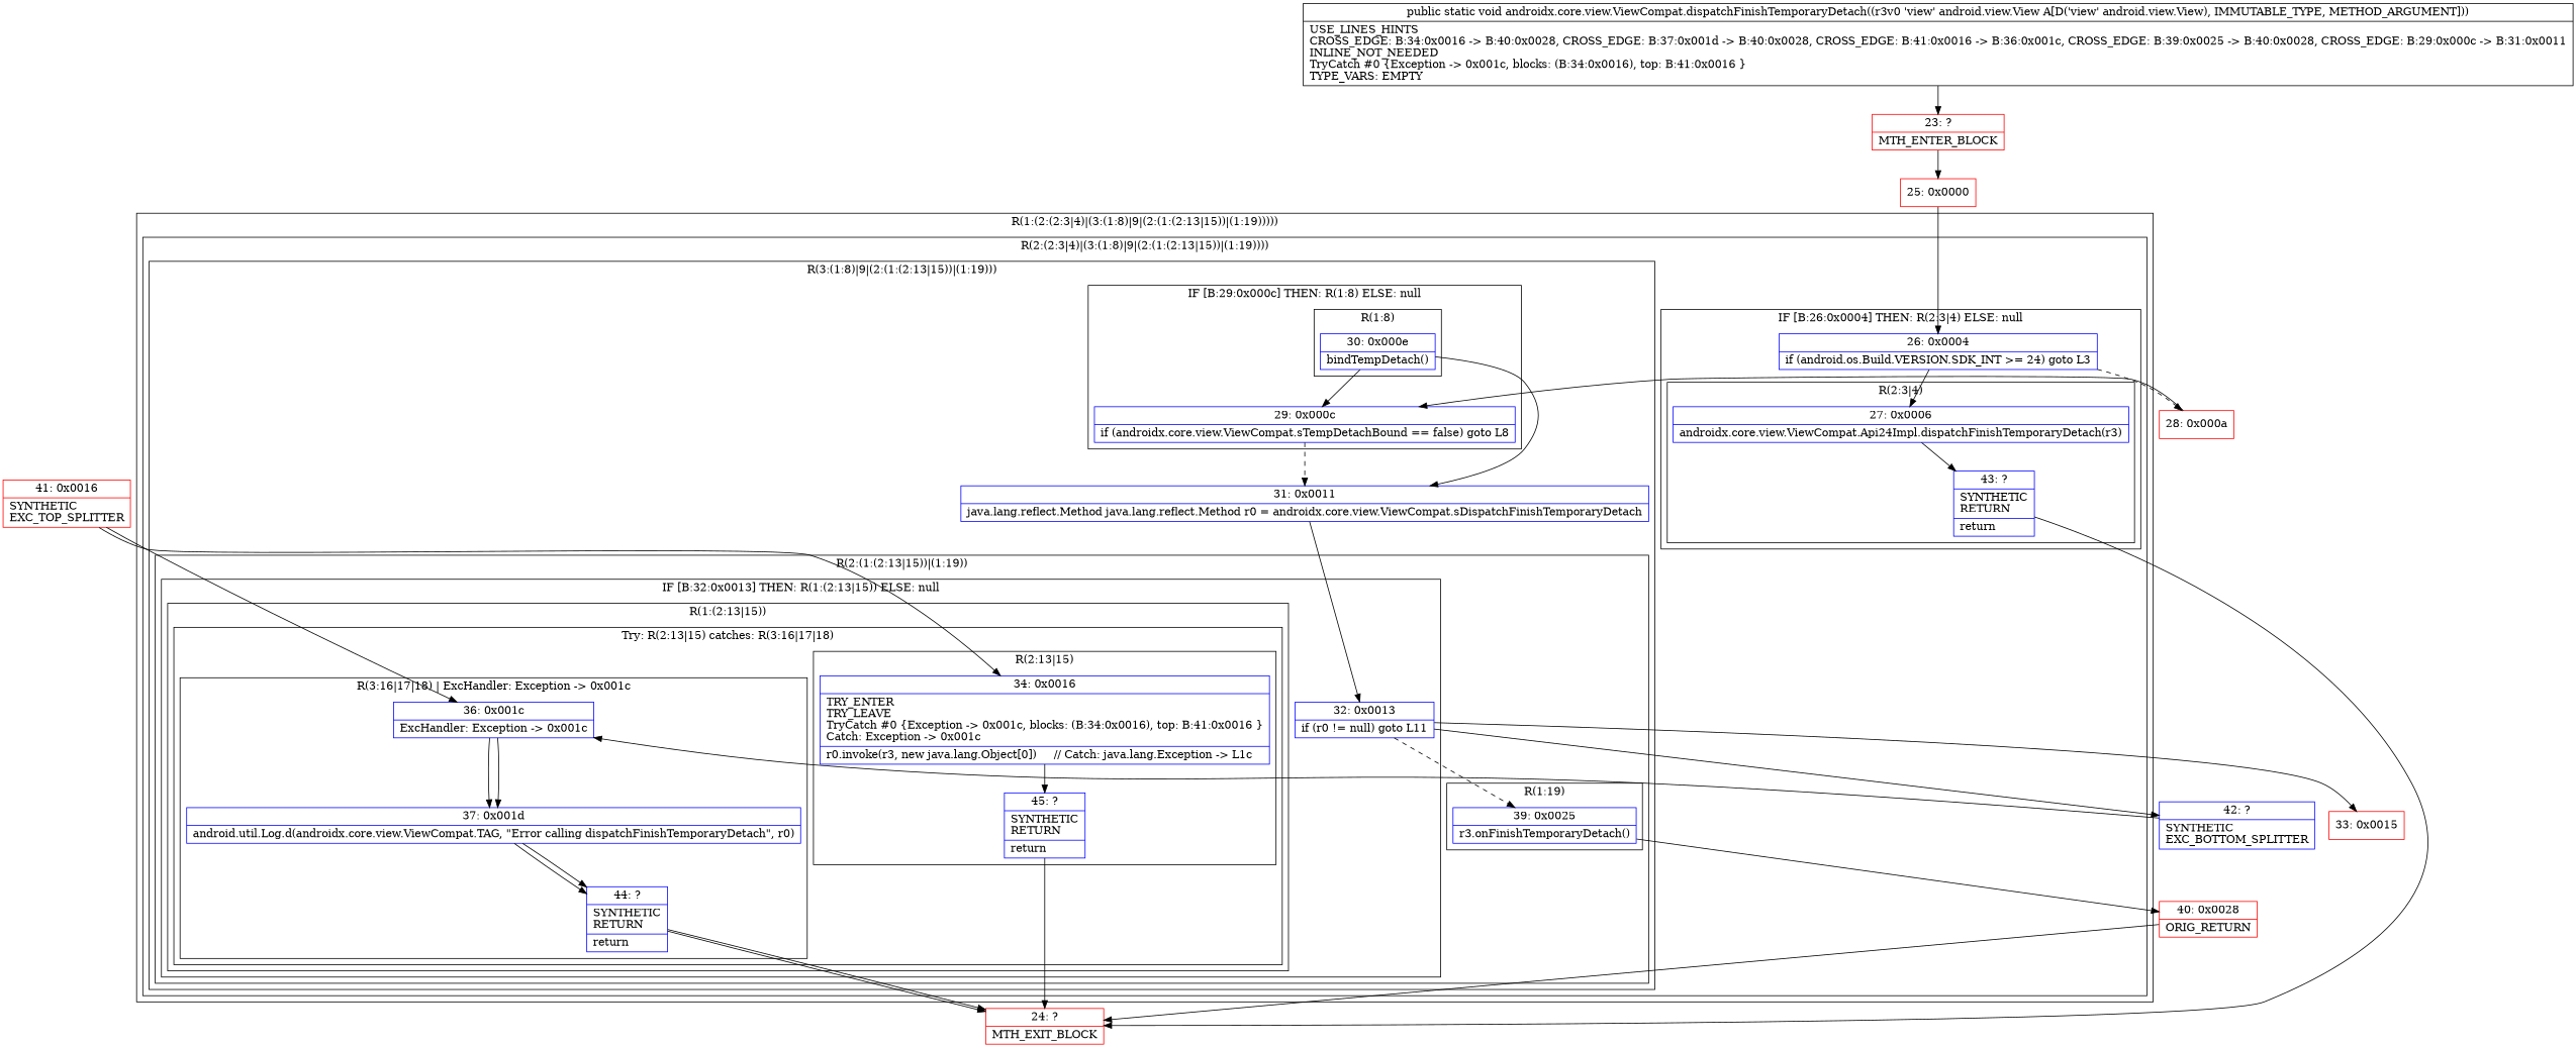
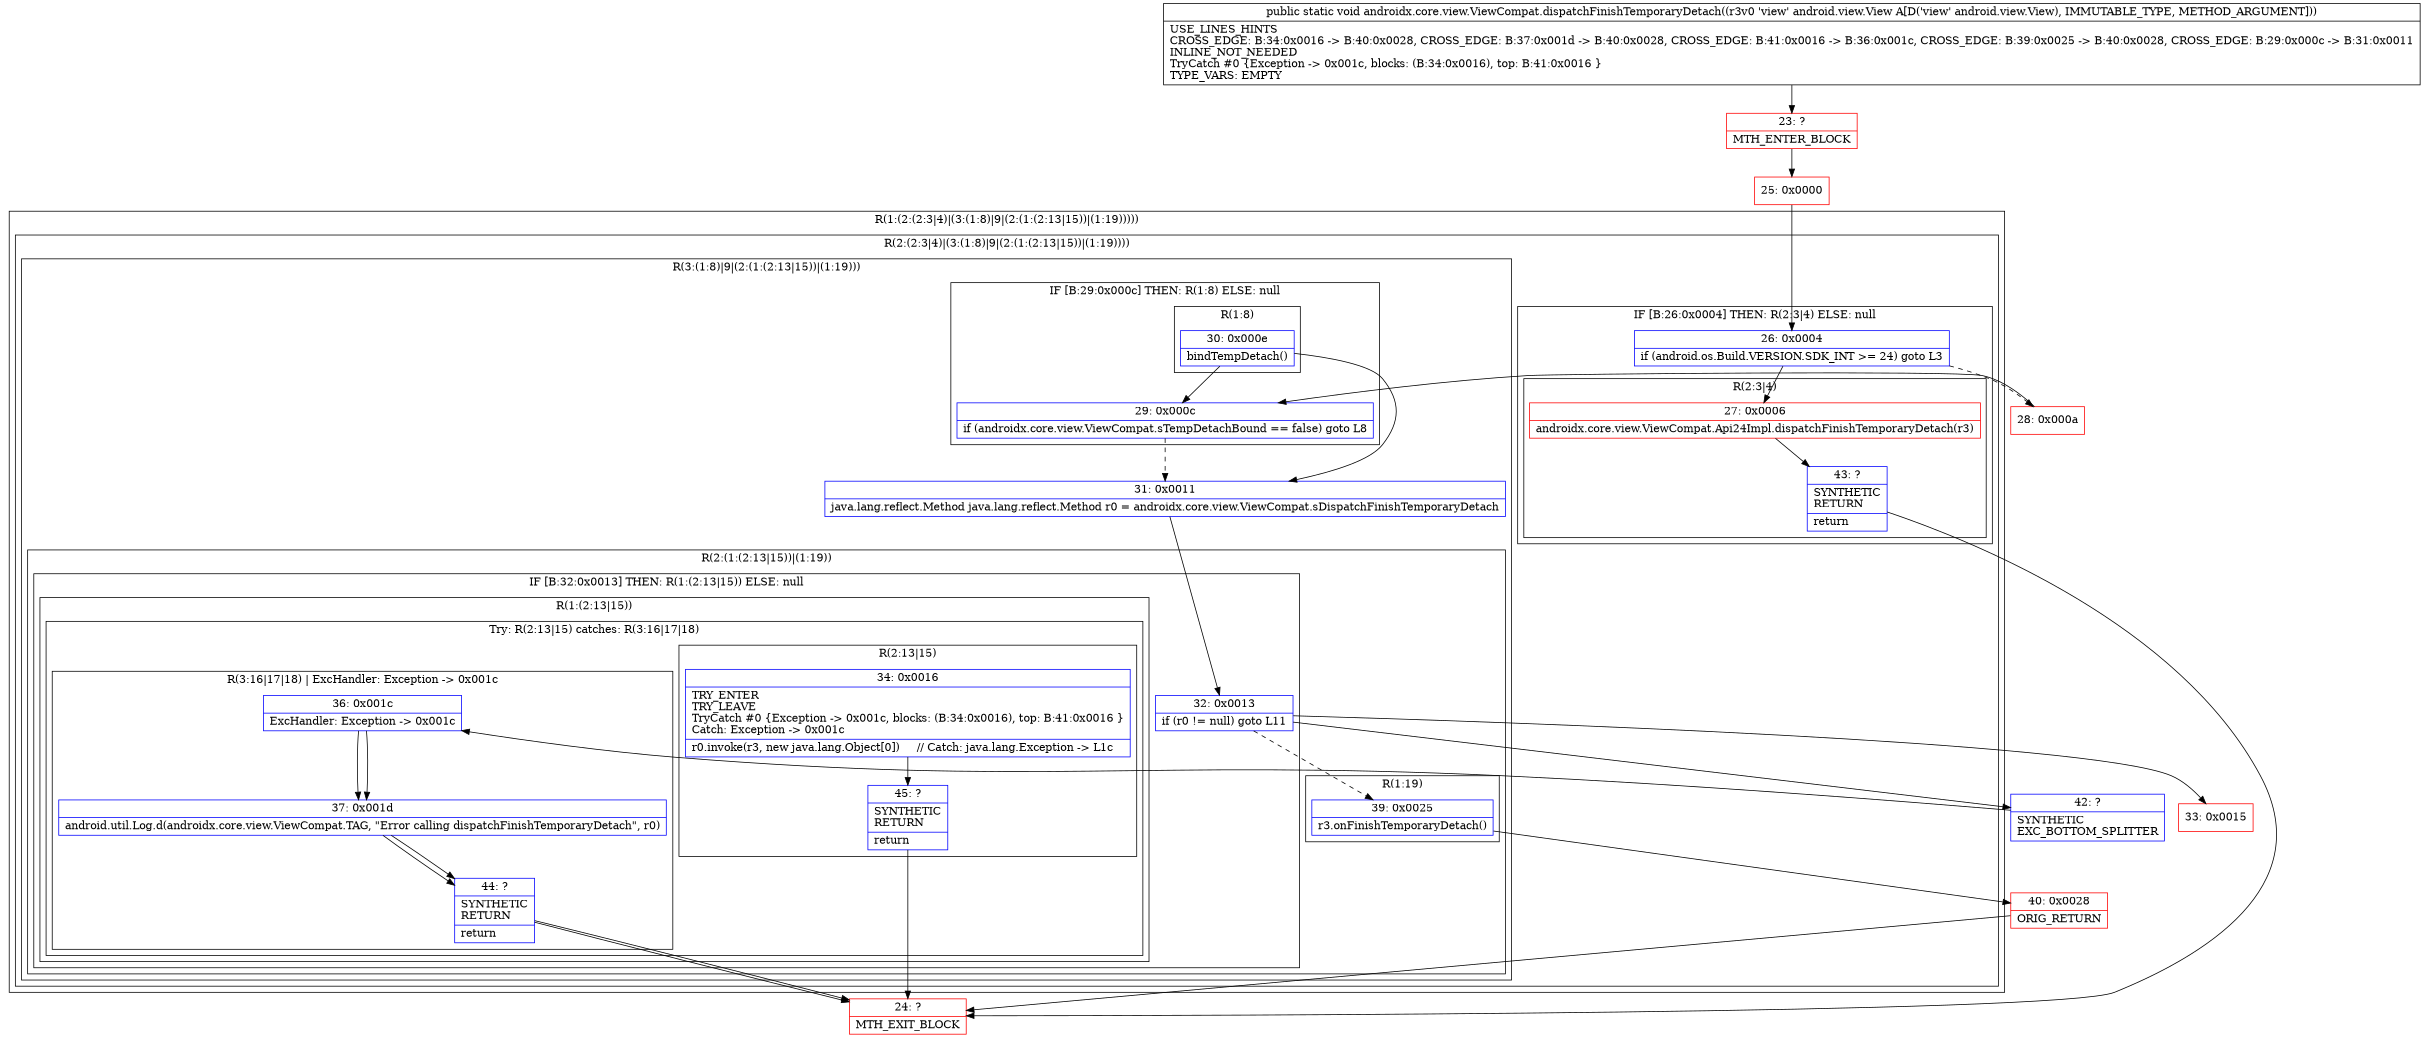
  digraph {
    node [color=blue shape=record]
-   n1 [label="{27\:\ 0x0006|androidx.core.view.ViewCompat.Api24Impl.dispatchFinishTemporaryDetach(r3)\l}"]
+   n1 [color=red label="{27\:\ 0x0006|androidx.core.view.ViewCompat.Api24Impl.dispatchFinishTemporaryDetach(r3)\l}"]
    n2 [label="{43\:\ ?|SYNTHETIC\lRETURN\l|return\l}"]
    n3 [label="{26\:\ 0x0004|if (android.os.Build.VERSION.SDK_INT \>= 24) goto L3\l}"]
    n4 [label="{30\:\ 0x000e|bindTempDetach()\l}"]
    n5 [label="{29\:\ 0x000c|if (androidx.core.view.ViewCompat.sTempDetachBound == false) goto L8\l}"]
    n6 [label="{34\:\ 0x0016|TRY_ENTER\lTRY_LEAVE\lTryCatch #0 \{Exception \-\> 0x001c, blocks: (B:34:0x0016), top: B:41:0x0016 \}\lCatch: Exception \-\> 0x001c\l|r0.invoke(r3, new java.lang.Object[0])     \/\/ Catch: java.lang.Exception \-\> L1c\l}"]
    n7 [label="{45\:\ ?|SYNTHETIC\lRETURN\l|return\l}"]
    n8 [label="{36\:\ 0x001c|ExcHandler: Exception \-\> 0x001c\l}"]
    n9 [label="{37\:\ 0x001d|android.util.Log.d(androidx.core.view.ViewCompat.TAG, \"Error calling dispatchFinishTemporaryDetach\", r0)\l}"]
    n10 [label="{44\:\ ?|SYNTHETIC\lRETURN\l|return\l}"]
    n11 [label="{32\:\ 0x0013|if (r0 != null) goto L11\l}"]
    n12 [label="{39\:\ 0x0025|r3.onFinishTemporaryDetach()\l}"]
    n13 [label="{31\:\ 0x0011|java.lang.reflect.Method java.lang.reflect.Method r0 = androidx.core.view.ViewCompat.sDispatchFinishTemporaryDetach\l}"]
    n14 [color=red label="{24\:\ ?|MTH_EXIT_BLOCK\l}"]
    n15 [color=red label="{28\:\ 0x000a}"]
    n16 [color=red label="{33\:\ 0x0015}"]
    n17 [label="{42\:\ ?|SYNTHETIC\lEXC_BOTTOM_SPLITTER\l}"]
    n18 [color=red label="{40\:\ 0x0028|ORIG_RETURN\l}"]
    n19 [color=red label="{23\:\ ?|MTH_ENTER_BLOCK\l}"]
    n20 [color=red label="{25\:\ 0x0000}"]
-   n21 [color=red label="{41\:\ 0x0016|SYNTHETIC\lEXC_TOP_SPLITTER\l}"]
    n22 [label="{public static void androidx.core.view.ViewCompat.dispatchFinishTemporaryDetach((r3v0 'view' android.view.View A[D('view' android.view.View), IMMUTABLE_TYPE, METHOD_ARGUMENT]))  | USE_LINES_HINTS\lCROSS_EDGE: B:34:0x0016 \-\> B:40:0x0028, CROSS_EDGE: B:37:0x001d \-\> B:40:0x0028, CROSS_EDGE: B:41:0x0016 \-\> B:36:0x001c, CROSS_EDGE: B:39:0x0025 \-\> B:40:0x0028, CROSS_EDGE: B:29:0x000c \-\> B:31:0x0011\lINLINE_NOT_NEEDED\lTryCatch #0 \{Exception \-\> 0x001c, blocks: (B:34:0x0016), top: B:41:0x0016 \}\lTYPE_VARS: EMPTY\l}" color=""]
    subgraph cluster_1 {
      label="R(1:(2:(2:3|4)|(3:(1:8)|9|(2:(1:(2:13|15))|(1:19)))))"
      subgraph cluster_2 {
        label="R(2:(2:3|4)|(3:(1:8)|9|(2:(1:(2:13|15))|(1:19))))"
        subgraph cluster_3 {
          label="IF [B:26:0x0004] THEN: R(2:3|4) ELSE: null"
          n3
          subgraph cluster_4 {
            label="R(2:3|4)"
            n1
            n2
          }
        }
        subgraph cluster_5 {
          label="R(3:(1:8)|9|(2:(1:(2:13|15))|(1:19)))"
          n13
          subgraph cluster_6 {
            label="IF [B:29:0x000c] THEN: R(1:8) ELSE: null"
            n5
            subgraph cluster_7 {
              label="R(1:8)"
              n4
            }
          }
          subgraph cluster_8 {
            label="R(2:(1:(2:13|15))|(1:19))"
            subgraph cluster_9 {
              label="IF [B:32:0x0013] THEN: R(1:(2:13|15)) ELSE: null"
              n11
              subgraph cluster_10 {
                label="R(1:(2:13|15))"
                subgraph cluster_11 {
                  label="Try: R(2:13|15) catches: R(3:16|17|18)"
                  subgraph cluster_12 {
                    label="R(2:13|15)"
                    n6
                    n7
                  }
                  subgraph cluster_13 {
                    label="R(3:16|17|18) | ExcHandler: Exception \-\> 0x001c\l"
                    n8
                    n9
                    n10
                  }
                }
              }
            }
            subgraph cluster_14 {
              label="R(1:19)"
              n12
            }
          }
        }
      }
    }
    subgraph cluster_15 {
      label="R(3:16|17|18) | ExcHandler: Exception \-\> 0x001c\l"
    }
    n1 -> n2
    n2 -> n14
    n3 -> n1
    n3 -> n15 [style=dashed]
    n4 -> n5
    n4 -> n13
    n5 -> n13 [style=dashed]
    n6 -> n7
    n7 -> n14
    n8 -> n9
    n8 -> n9
    n9 -> n10
    n9 -> n10
    n10 -> n14
    n10 -> n14
    n11 -> n12 [style=dashed]
    n11 -> n16
    n11 -> n17
    n12 -> n18
    n13 -> n11
    n15 -> n5
    n17 -> n8
    n18 -> n14
    n19 -> n20
    n20 -> n3
-   n21 -> n6
-   n21 -> n8
    n22 -> n19
  }
